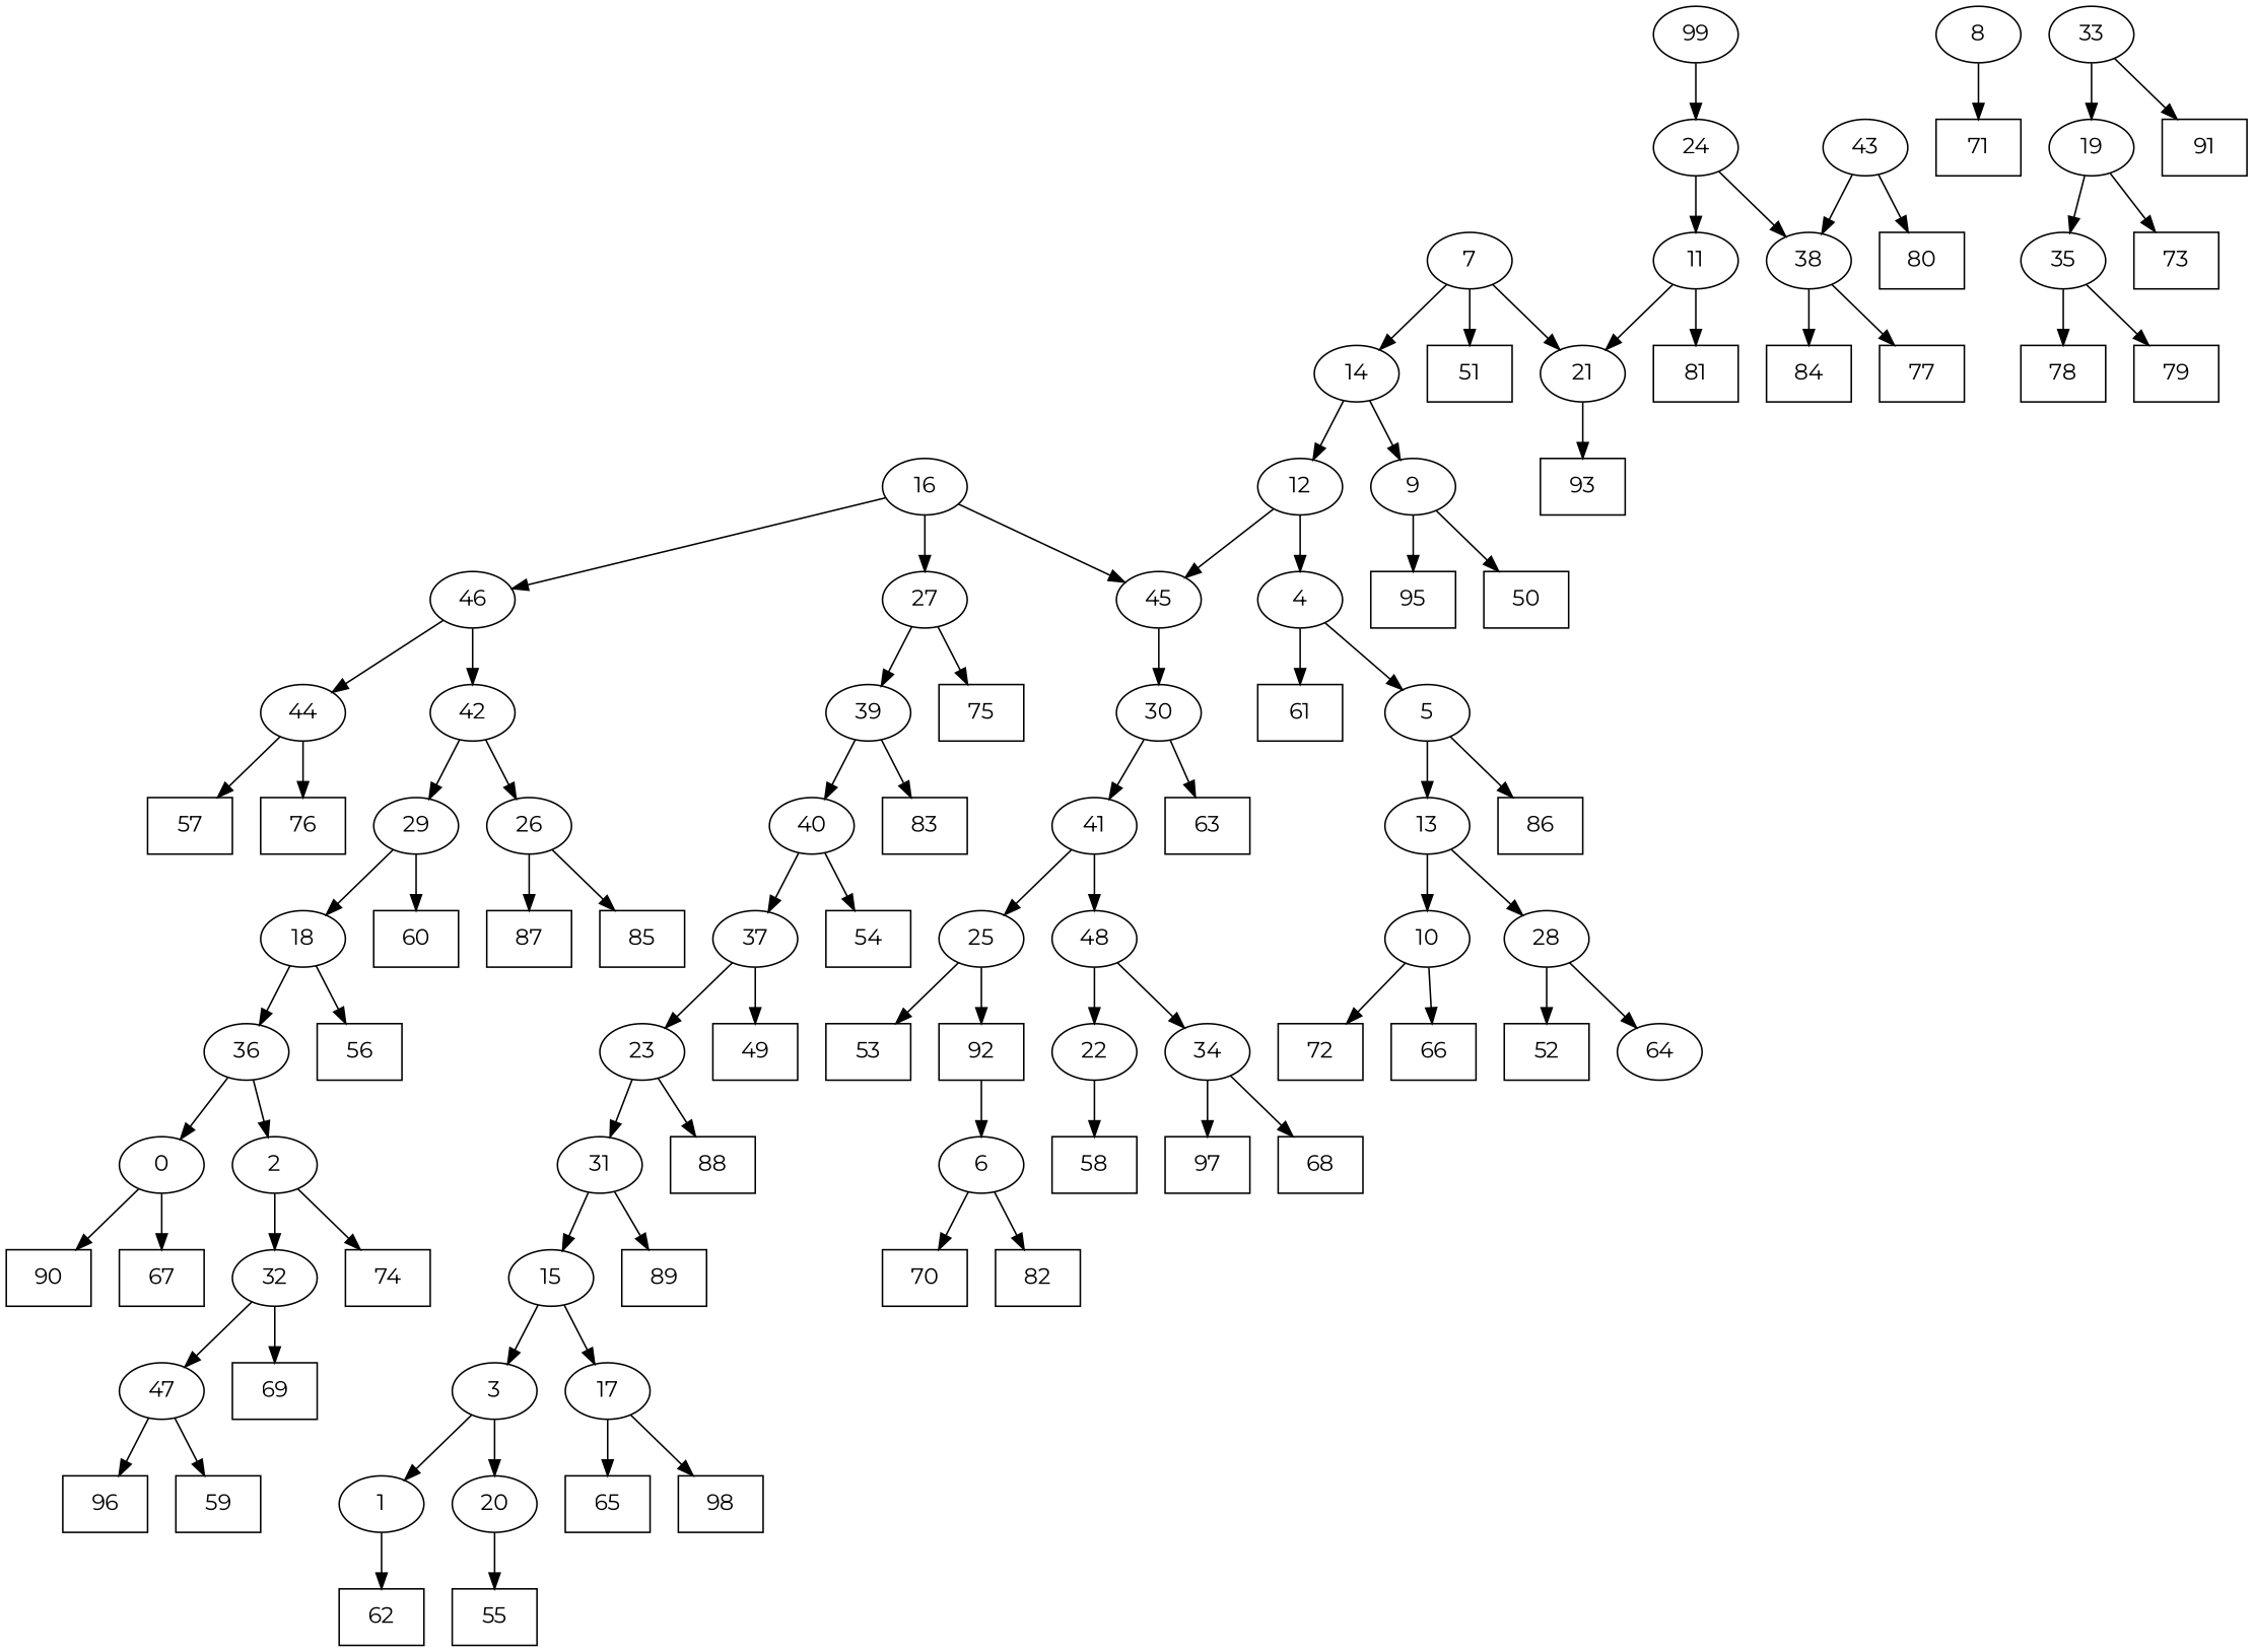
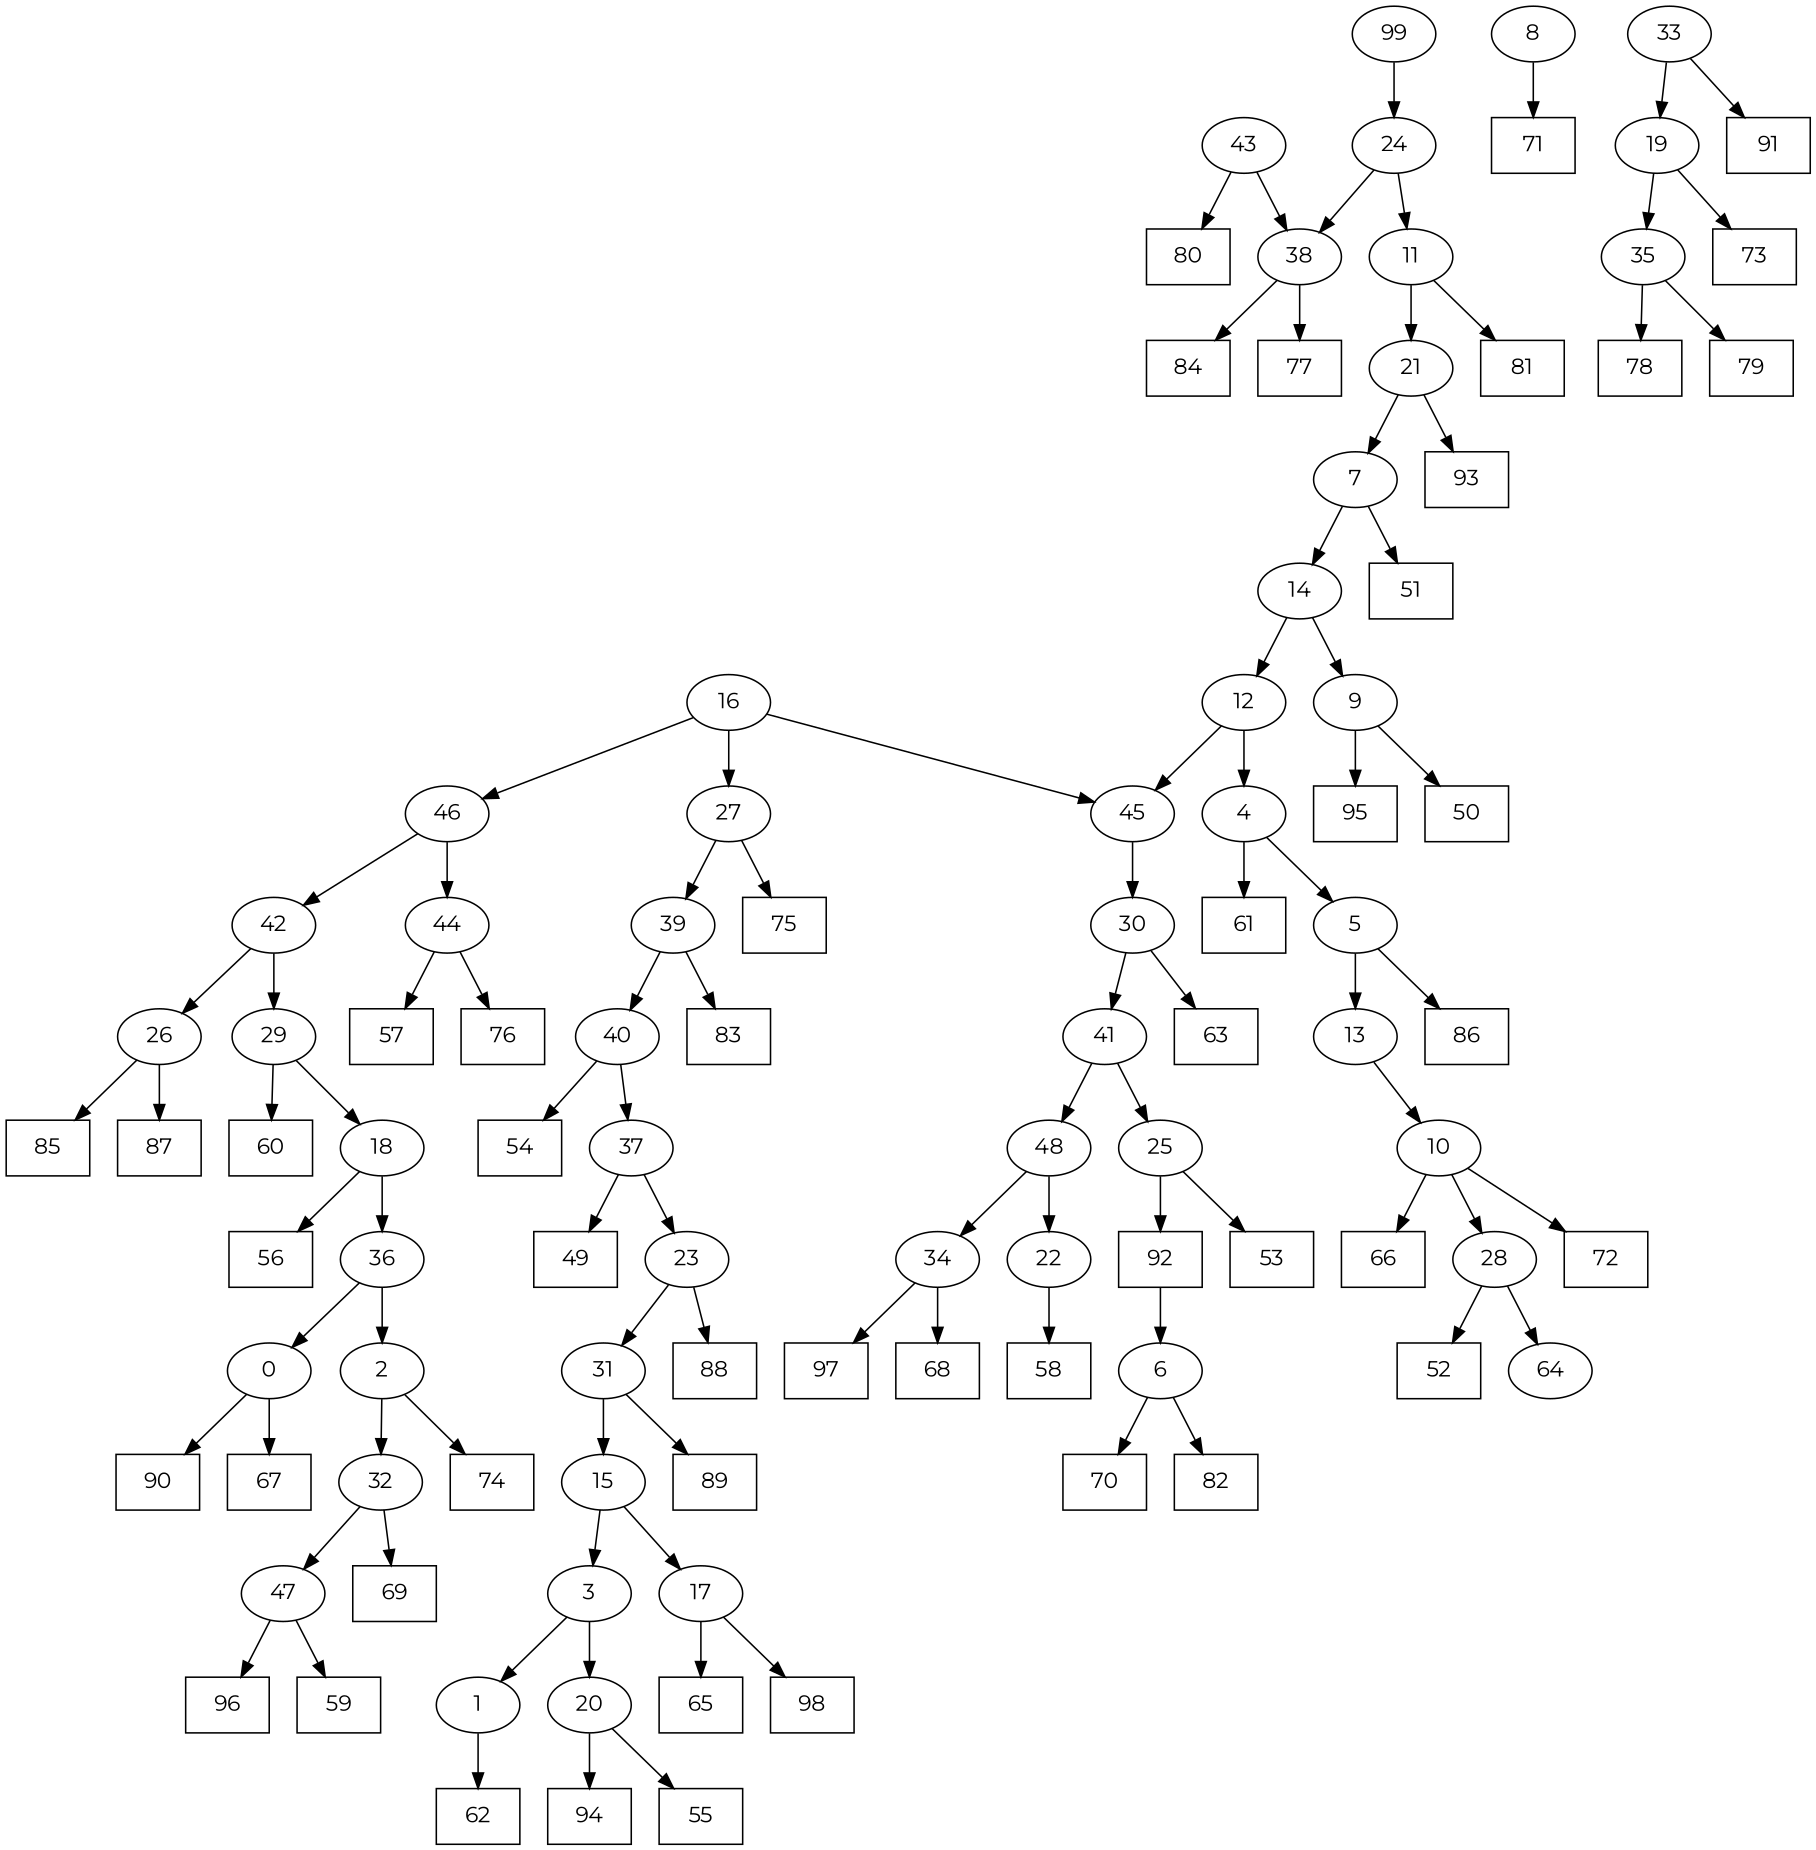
  digraph {
    fontname=Montserrat
    node [fontname=Montserrat]
    edge [fontname=Montserrat]
    n1 [label=0]
    n2 [label=90 shape=box]
    n3 [label=67 shape=box]
    n4 [label=1]
    n5 [label=62 shape=box]
    n6 [label=8]
    n7 [label=71 shape=box]
    n8 [label=2]
    n9 [label=32]
    n10 [label=74 shape=box]
    n11 [label=47]
    n12 [label=69 shape=box]
    n13 [label=3]
    n14 [label=20]
    n15 [label=55 shape=box]
+   n16 [label=94 shape=box]
    n17 [label=4]
    n18 [label=5]
    n19 [label=61 shape=box]
    n20 [label=13]
    n21 [label=86 shape=box]
    n22 [label=10]
    n23 [label=28]
    n24 [label=6]
    n25 [label=70 shape=box]
    n26 [label=82 shape=box]
    n27 [label=7]
    n28 [label=14]
    n29 [label=51 shape=box]
    n30 [label=9]
    n31 [label=12]
    n32 [label=33]
    n33 [label=19]
    n34 [label=91 shape=box]
    n35 [label=95 shape=box]
    n36 [label=50 shape=box]
    n37 [label=72 shape=box]
    n38 [label=66 shape=box]
    n39 [label=11]
    n40 [label=21]
    n41 [label=81 shape=box]
    n42 [label=93 shape=box]
    n43 [label=45]
    n44 [label=30]
    n45 [label=52 shape=box]
    n46 [label=64 shape=ellipse]
    n47 [label=15]
    n48 [label=17]
    n49 [label=65 shape=box]
    n50 [label=98 shape=box]
    n51 [label=16]
    n52 [label=27]
    n53 [label=46]
    n54 [label=39]
    n55 [label=75 shape=box]
    n56 [label=42]
    n57 [label=44]
    n58 [label=18]
    n59 [label=36]
    n60 [label=56 shape=box]
    n61 [label=35]
    n62 [label=73 shape=box]
    n63 [label=78 shape=box]
    n64 [label=79 shape=box]
    n65 [label=22]
    n66 [label=58 shape=box]
    n67 [label=23]
    n68 [label=31]
    n69 [label=88 shape=box]
    n70 [label=89 shape=box]
    n71 [label=24]
    n72 [label=38]
    n73 [label=43]
    n74 [label=80 shape=box]
    n75 [label=25]
    n76 [label=53 shape=box]
    n77 [label=92 shape=box]
    n78 [label=26]
    n79 [label=87 shape=box]
    n80 [label=85 shape=box]
    n81 [label=40]
    n82 [label=83 shape=box]
    n83 [label=29]
    n84 [label=60 shape=box]
    n85 [label=41]
    n86 [label=63 shape=box]
    n87 [label=48]
    n88 [label=96 shape=box]
    n89 [label=59 shape=box]
    n90 [label=34]
    n91 [label=97 shape=box]
    n92 [label=68 shape=box]
    n93 [label=37]
    n94 [label=49 shape=box]
    n95 [label=84 shape=box]
    n96 [label=77 shape=box]
    n97 [label=54 shape=box]
    n98 [label=57 shape=box]
    n99 [label=76 shape=box]
    n100 [label=99]
    n1 -> n2
    n1 -> n3
    n4 -> n5
    n6 -> n7
    n8 -> n9
    n8 -> n10
    n9 -> n11
    n9 -> n12
    n11 -> n88
    n11 -> n89
    n13 -> n4
    n13 -> n14
    n14 -> n15
+   n14 -> n16
    n17 -> n18
    n17 -> n19
    n18 -> n20
    n18 -> n21
    n20 -> n22
-   n20 -> n23
+   n22 -> n23
    n22 -> n37
    n22 -> n38
    n23 -> n45
    n23 -> n46
    n24 -> n25
    n24 -> n26
    n27 -> n28
    n27 -> n29
    n28 -> n30
    n28 -> n31
    n30 -> n35
    n30 -> n36
    n31 -> n17
    n31 -> n43
    n32 -> n33
    n32 -> n34
    n33 -> n61
    n33 -> n62
    n39 -> n40
    n39 -> n41
-   n27 -> n40
+   n40 -> n27
    n40 -> n42
    n43 -> n44
    n44 -> n85
    n44 -> n86
    n47 -> n13
    n47 -> n48
    n48 -> n49
    n48 -> n50
    n51 -> n43
    n51 -> n52
    n51 -> n53
    n52 -> n54
    n52 -> n55
    n53 -> n56
    n53 -> n57
    n54 -> n81
    n54 -> n82
    n56 -> n78
    n56 -> n83
    n57 -> n98
    n57 -> n99
    n58 -> n59
    n58 -> n60
    n59 -> n1
    n59 -> n8
    n61 -> n63
    n61 -> n64
    n65 -> n66
    n67 -> n68
    n67 -> n69
    n68 -> n47
    n68 -> n70
    n71 -> n39
    n71 -> n72
    n72 -> n95
    n72 -> n96
    n73 -> n72
    n73 -> n74
    n75 -> n76
    n75 -> n77
    n77 -> n24
    n78 -> n79
    n78 -> n80
    n81 -> n93
    n81 -> n97
    n83 -> n58
    n83 -> n84
    n85 -> n75
    n85 -> n87
    n87 -> n65
    n87 -> n90
    n90 -> n91
    n90 -> n92
    n93 -> n67
    n93 -> n94
    n100 -> n71
  }
